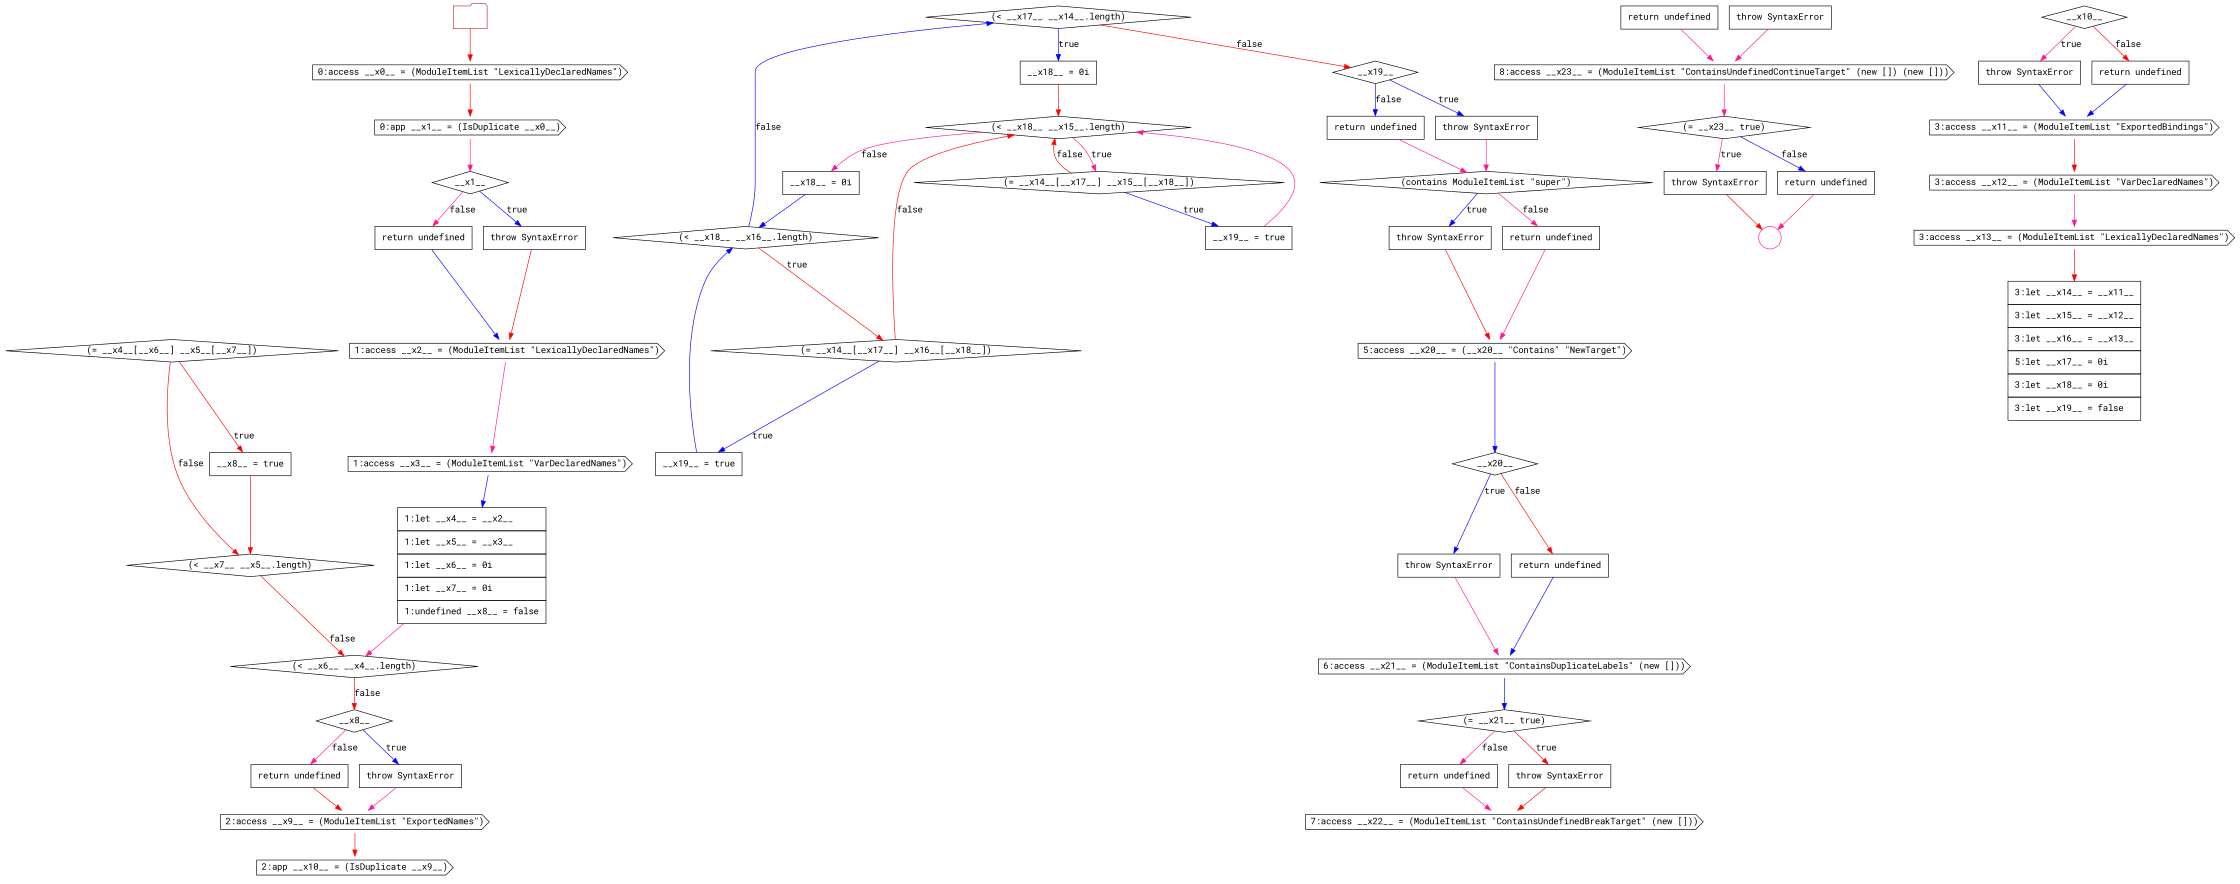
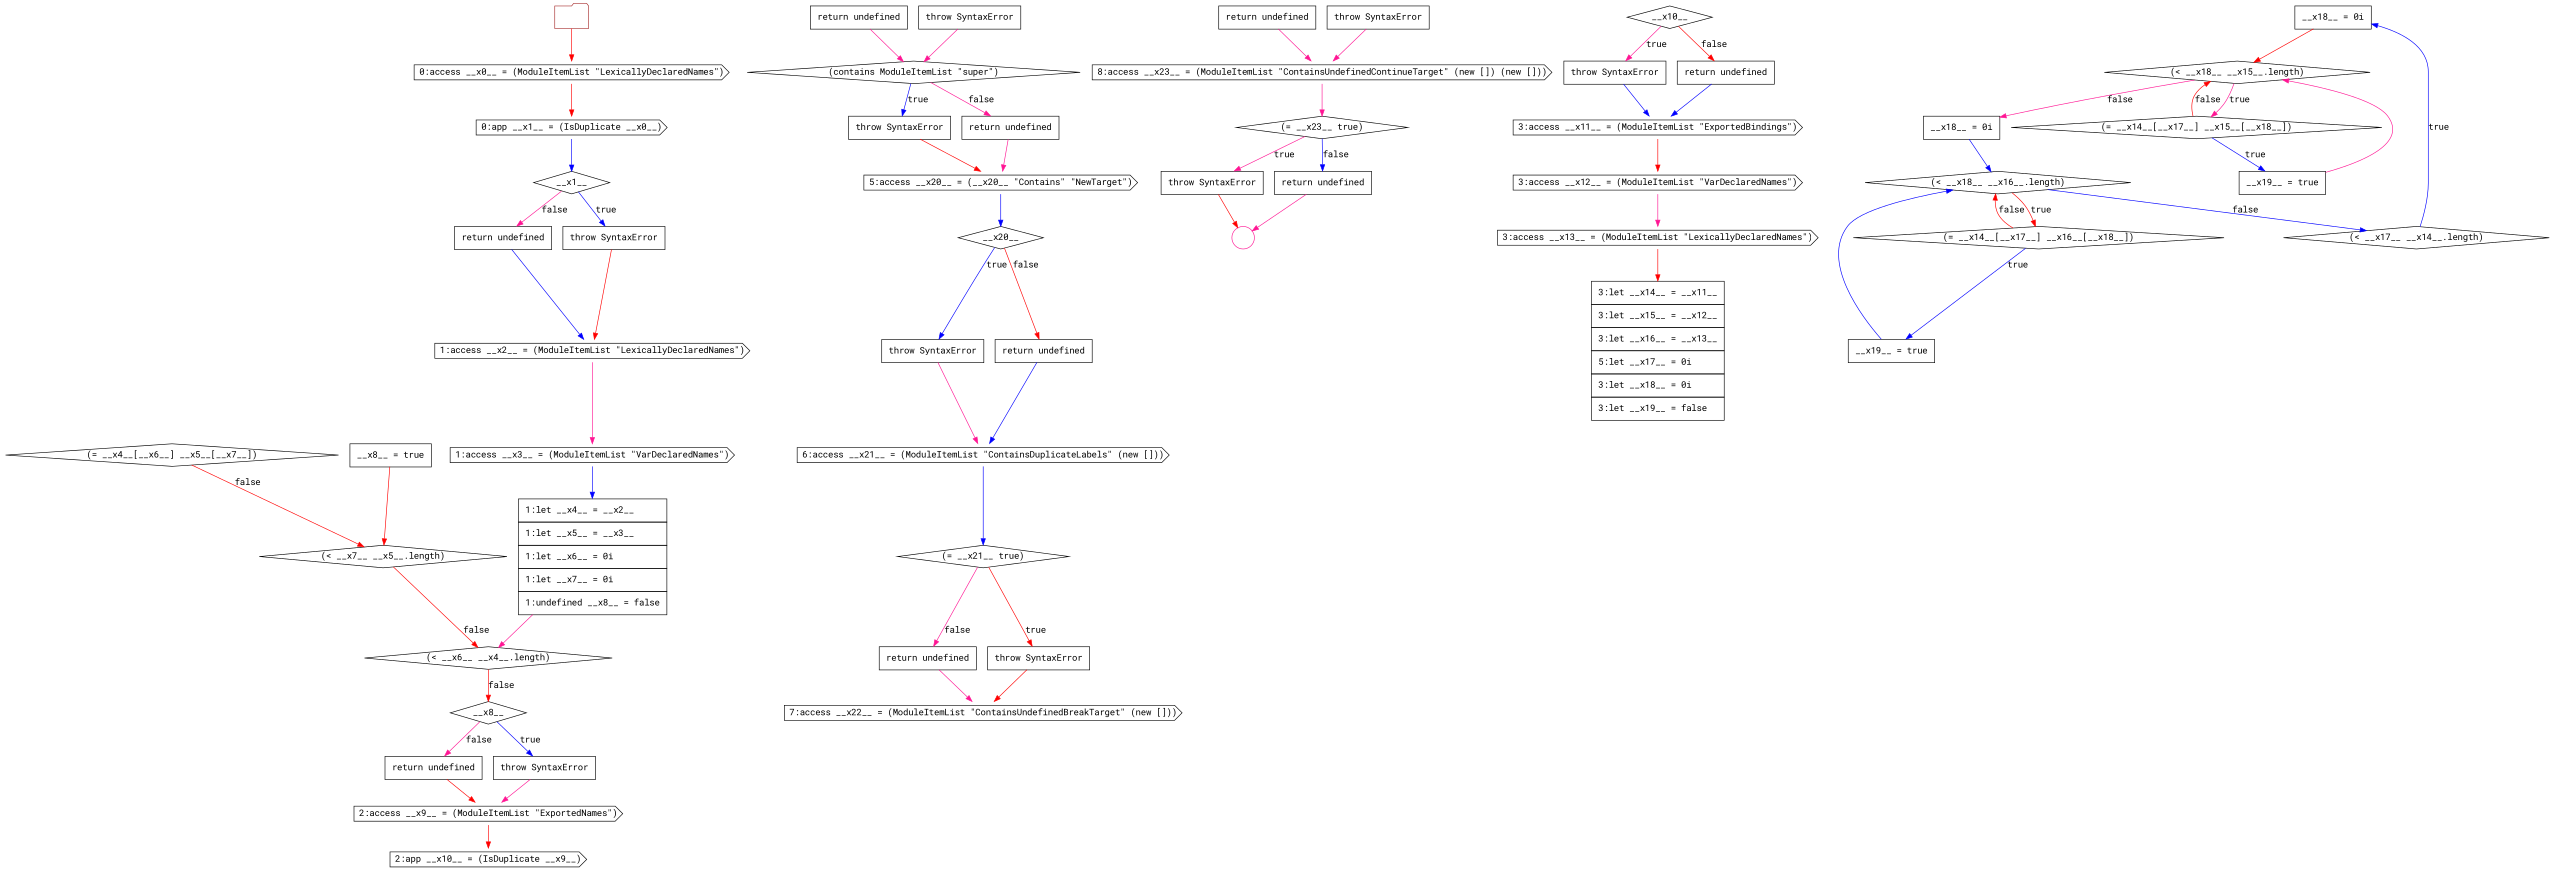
  digraph {
    fontname="Roboto Mono"
    node [color=black fillcolor=white fontname="Roboto Mono" shape=none style=filled]
    edge [color=red fontname="Roboto Mono"]
    n1 [label=<<font color="black">     <table border="0" cellborder="1" cellspacing="0" cellpadding="10">       <tr><td align="left">return undefined</td></tr>     </table>   </font>> margin=0]
    n2 [label=<<font color="black">1:access __x2__ = (ModuleItemList &quot;LexicallyDeclaredNames&quot;)</font>> shape=cds]
    n3 [label=<<font color="black">1:access __x3__ = (ModuleItemList &quot;VarDeclaredNames&quot;)</font>> shape=cds]
    n4 [label=<<font color="black">     <table border="0" cellborder="1" cellspacing="0" cellpadding="10">       <tr><td align="left">return undefined</td></tr>     </table>   </font>> margin=0]
    n5 [label=<<font color="black">2:access __x9__ = (ModuleItemList &quot;ExportedNames&quot;)</font>> shape=cds]
    n6 [label=<<font color="black">2:app __x10__ = (IsDuplicate __x9__)</font>> shape=cds]
    n7 [label=<<font color="black">     <table border="0" cellborder="1" cellspacing="0" cellpadding="10">       <tr><td align="left">throw SyntaxError</td></tr>     </table>   </font>> margin=0]
    n8 [label=<<font color="black">6:access __x21__ = (ModuleItemList &quot;ContainsDuplicateLabels&quot; (new []))</font>> shape=cds]
    n9 [label=<<font color="black">(= __x21__ true)</font>> shape=diamond]
    n10 [label=<<font color="black">0:app __x1__ = (IsDuplicate __x0__)</font>> shape=cds]
    n11 [label=<<font color="black">__x1__</font>> shape=diamond]
    n12 [label=<<font color="black">     <table border="0" cellborder="1" cellspacing="0" cellpadding="10">       <tr><td align="left">throw SyntaxError</td></tr>     </table>   </font>> margin=0]
    n13 [label=<<font color="black">(contains ModuleItemList &quot;super&quot;)</font>> shape=diamond]
    n14 [label=<<font color="black">     <table border="0" cellborder="1" cellspacing="0" cellpadding="10">       <tr><td align="left">throw SyntaxError</td></tr>     </table>   </font>> margin=0]
    n15 [label=<<font color="black">     <table border="0" cellborder="1" cellspacing="0" cellpadding="10">       <tr><td align="left">return undefined</td></tr>     </table>   </font>> margin=0]
    n16 [label=<<font color="black">5:access __x20__ = (__x20__ &quot;Contains&quot; &quot;NewTarget&quot;)</font>> shape=cds]
    n17 [label=<<font color="black">(= __x23__ true)</font>> shape=diamond]
    n18 [label=<<font color="black">     <table border="0" cellborder="1" cellspacing="0" cellpadding="10">       <tr><td align="left">throw SyntaxError</td></tr>     </table>   </font>> margin=0]
    n19 [label=<<font color="black">     <table border="0" cellborder="1" cellspacing="0" cellpadding="10">       <tr><td align="left">return undefined</td></tr>     </table>   </font>> margin=0]
    n20 [color=deeppink label=" " shape=circle]
    n21 [label=<<font color="black">__x10__</font>> shape=diamond]
    n22 [label=<<font color="black">     <table border="0" cellborder="1" cellspacing="0" cellpadding="10">       <tr><td align="left">throw SyntaxError</td></tr>     </table>   </font>> margin=0]
    n23 [label=<<font color="black">     <table border="0" cellborder="1" cellspacing="0" cellpadding="10">       <tr><td align="left">return undefined</td></tr>     </table>   </font>> margin=0]
    n24 [label=<<font color="black">__x20__</font>> shape=diamond]
    n25 [label=<<font color="black">     <table border="0" cellborder="1" cellspacing="0" cellpadding="10">       <tr><td align="left">return undefined</td></tr>     </table>   </font>> margin=0]
    n26 [label=<<font color="black">8:access __x23__ = (ModuleItemList &quot;ContainsUndefinedContinueTarget&quot; (new []) (new []))</font>> shape=cds]
    n27 [label=<<font color="black">7:access __x22__ = (ModuleItemList &quot;ContainsUndefinedBreakTarget&quot; (new []))</font>> shape=cds]
    n28 [label=<<font color="black">     <table border="0" cellborder="1" cellspacing="0" cellpadding="10">       <tr><td align="left">__x18__ = 0i</td></tr>     </table>   </font>> margin=0]
    n29 [label=<<font color="black">(&lt; __x18__ __x15__.length)</font>> shape=diamond]
    n30 [label=<<font color="black">(= __x14__[__x17__] __x15__[__x18__])</font>> shape=diamond]
    n31 [label=<<font color="black">     <table border="0" cellborder="1" cellspacing="0" cellpadding="10">       <tr><td align="left">__x18__ = 0i</td></tr>     </table>   </font>> margin=0]
    n32 [label=<<font color="black">     <table border="0" cellborder="1" cellspacing="0" cellpadding="10">       <tr><td align="left">return undefined</td></tr>     </table>   </font>> margin=0]
    n33 [label=<<font color="black">3:access __x11__ = (ModuleItemList &quot;ExportedBindings&quot;)</font>> shape=cds]
    n34 [label=<<font color="black">3:access __x12__ = (ModuleItemList &quot;VarDeclaredNames&quot;)</font>> shape=cds]
    n35 [label=<<font color="black">     <table border="0" cellborder="1" cellspacing="0" cellpadding="10">       <tr><td align="left">__x19__ = true</td></tr>     </table>   </font>> margin=0]
    n36 [label=<<font color="black">     <table border="0" cellborder="1" cellspacing="0" cellpadding="10">       <tr><td align="left">1:let __x4__ = __x2__</td></tr>       <tr><td align="left">1:let __x5__ = __x3__</td></tr>       <tr><td align="left">1:let __x6__ = 0i</td></tr>       <tr><td align="left">1:let __x7__ = 0i</td></tr>       <tr><td align="left">1:undefined __x8__ = false</td></tr>     </table>   </font>> margin=0]
    n37 [label=<<font color="black">(&lt; __x6__ __x4__.length)</font>> shape=diamond]
    n38 [label=<<font color="black">__x8__</font>> shape=diamond]
    n39 [label=<<font color="black">(= __x14__[__x17__] __x16__[__x18__])</font>> shape=diamond]
    n40 [label=<<font color="black">     <table border="0" cellborder="1" cellspacing="0" cellpadding="10">       <tr><td align="left">__x19__ = true</td></tr>     </table>   </font>> margin=0]
    n41 [label=<<font color="black">(&lt; __x18__ __x16__.length)</font>> shape=diamond]
    n42 [label=<<font color="black">(&lt; __x17__ __x14__.length)</font>> shape=diamond]
    n43 [label=<<font color="black">(= __x4__[__x6__] __x5__[__x7__])</font>> shape=diamond]
    n44 [label=<<font color="black">(&lt; __x7__ __x5__.length)</font>> shape=diamond]
    n45 [label=<<font color="black">     <table border="0" cellborder="1" cellspacing="0" cellpadding="10">       <tr><td align="left">__x8__ = true</td></tr>     </table>   </font>> margin=0]
    n46 [label=<<font color="black">     <table border="0" cellborder="1" cellspacing="0" cellpadding="10">       <tr><td align="left">return undefined</td></tr>     </table>   </font>> margin=0]
    n47 [color=brown label=" " shape=folder]
    n48 [label=<<font color="black">0:access __x0__ = (ModuleItemList &quot;LexicallyDeclaredNames&quot;)</font>> shape=cds]
    n49 [label=<<font color="black">     <table border="0" cellborder="1" cellspacing="0" cellpadding="10">       <tr><td align="left">return undefined</td></tr>     </table>   </font>> margin=0]
    n50 [label=<<font color="black">     <table border="0" cellborder="1" cellspacing="0" cellpadding="10">       <tr><td align="left">throw SyntaxError</td></tr>     </table>   </font>> margin=0]
    n51 [label=<<font color="black">     <table border="0" cellborder="1" cellspacing="0" cellpadding="10">       <tr><td align="left">throw SyntaxError</td></tr>     </table>   </font>> margin=0]
-   n52 [label=<<font color="black">__x19__</font>> shape=diamond]
    n53 [label=<<font color="black">     <table border="0" cellborder="1" cellspacing="0" cellpadding="10">       <tr><td align="left">throw SyntaxError</td></tr>     </table>   </font>> margin=0]
    n54 [label=<<font color="black">     <table border="0" cellborder="1" cellspacing="0" cellpadding="10">       <tr><td align="left">3:let __x14__ = __x11__</td></tr>       <tr><td align="left">3:let __x15__ = __x12__</td></tr>       <tr><td align="left">3:let __x16__ = __x13__</td></tr>       <tr><td align="left">5:let __x17__ = 0i</td></tr>       <tr><td align="left">3:let __x18__ = 0i</td></tr>       <tr><td align="left">3:let __x19__ = false</td></tr>     </table>   </font>> margin=0]
    n55 [label=<<font color="black">     <table border="0" cellborder="1" cellspacing="0" cellpadding="10">       <tr><td align="left">throw SyntaxError</td></tr>     </table>   </font>> margin=0]
    n56 [label=<<font color="black">3:access __x13__ = (ModuleItemList &quot;LexicallyDeclaredNames&quot;)</font>> shape=cds]
    n1 -> n2 [color=blue]
    n2 -> n3 [color=deeppink]
    n3 -> n36 [color=blue]
    n4 -> n5
    n5 -> n6
    n7 -> n8 [color=deeppink]
    n8 -> n9 [color=blue]
    n9 -> n49 [color=deeppink label=<<font color="black">false</font>>]
    n9 -> n50 [label=<<font color="black">true</font>>]
-   n10 -> n11 [color=deeppink]
+   n10 -> n11 [color=blue]
    n11 -> n1 [color=deeppink label=<<font color="black">false</font>>]
    n11 -> n12 [color=blue label=<<font color="black">true</font>>]
    n12 -> n2
    n13 -> n14 [color=blue label=<<font color="black">true</font>>]
    n13 -> n15 [color=deeppink label=<<font color="black">false</font>>]
    n14 -> n16
    n15 -> n16 [color=deeppink]
    n16 -> n24 [color=blue]
    n17 -> n18 [color=deeppink label=<<font color="black">true</font>>]
    n17 -> n19 [color=blue label=<<font color="black">false</font>>]
    n18 -> n20
    n19 -> n20 [color=deeppink]
    n21 -> n22 [color=deeppink label=<<font color="black">true</font>>]
    n21 -> n23 [label=<<font color="black">false</font>>]
    n22 -> n33 [color=blue]
    n23 -> n33 [color=blue]
    n24 -> n7 [color=blue label=<<font color="black">true</font>>]
    n24 -> n46 [label=<<font color="black">false</font>>]
    n25 -> n26 [color=deeppink]
    n26 -> n17 [color=deeppink]
    n28 -> n29
    n29 -> n30 [color=deeppink label=<<font color="black">true</font>>]
    n29 -> n31 [color=deeppink label=<<font color="black">false</font>>]
    n30 -> n29 [label=<<font color="black">false</font>>]
    n30 -> n35 [color=blue label=<<font color="black">true</font>>]
    n31 -> n41 [color=blue]
    n32 -> n13 [color=deeppink]
    n33 -> n34
    n34 -> n56 [color=deeppink]
    n35 -> n29 [color=deeppink]
    n36 -> n37 [color=deeppink]
    n37 -> n38 [label=<<font color="black">false</font>>]
    n38 -> n4 [color=deeppink label=<<font color="black">false</font>>]
    n38 -> n55 [color=blue label=<<font color="black">true</font>>]
    n39 -> n40 [color=blue label=<<font color="black">true</font>>]
-   n39 -> n29 [label=<<font color="black">false</font>>]
+   n39 -> n41 [label=<<font color="black">false</font>>]
    n40 -> n41 [color=blue]
    n41 -> n39 [label=<<font color="black">true</font>>]
    n41 -> n42 [color=blue label=<<font color="black">false</font>>]
    n42 -> n28 [color=blue label=<<font color="black">true</font>>]
-   n42 -> n52 [label=<<font color="black">false</font>>]
    n43 -> n44 [label=<<font color="black">false</font>>]
-   n43 -> n45 [label=<<font color="black">true</font>>]
    n44 -> n37 [label=<<font color="black">false</font>>]
    n45 -> n44
    n46 -> n8 [color=blue]
    n47 -> n48
    n48 -> n10
    n49 -> n27 [color=deeppink]
    n50 -> n27
    n51 -> n26 [color=deeppink]
-   n52 -> n32 [color=blue label=<<font color="black">false</font>>]
-   n52 -> n53 [color=blue label=<<font color="black">true</font>>]
    n53 -> n13 [color=deeppink]
    n55 -> n5 [color=deeppink]
    n56 -> n54
  }
